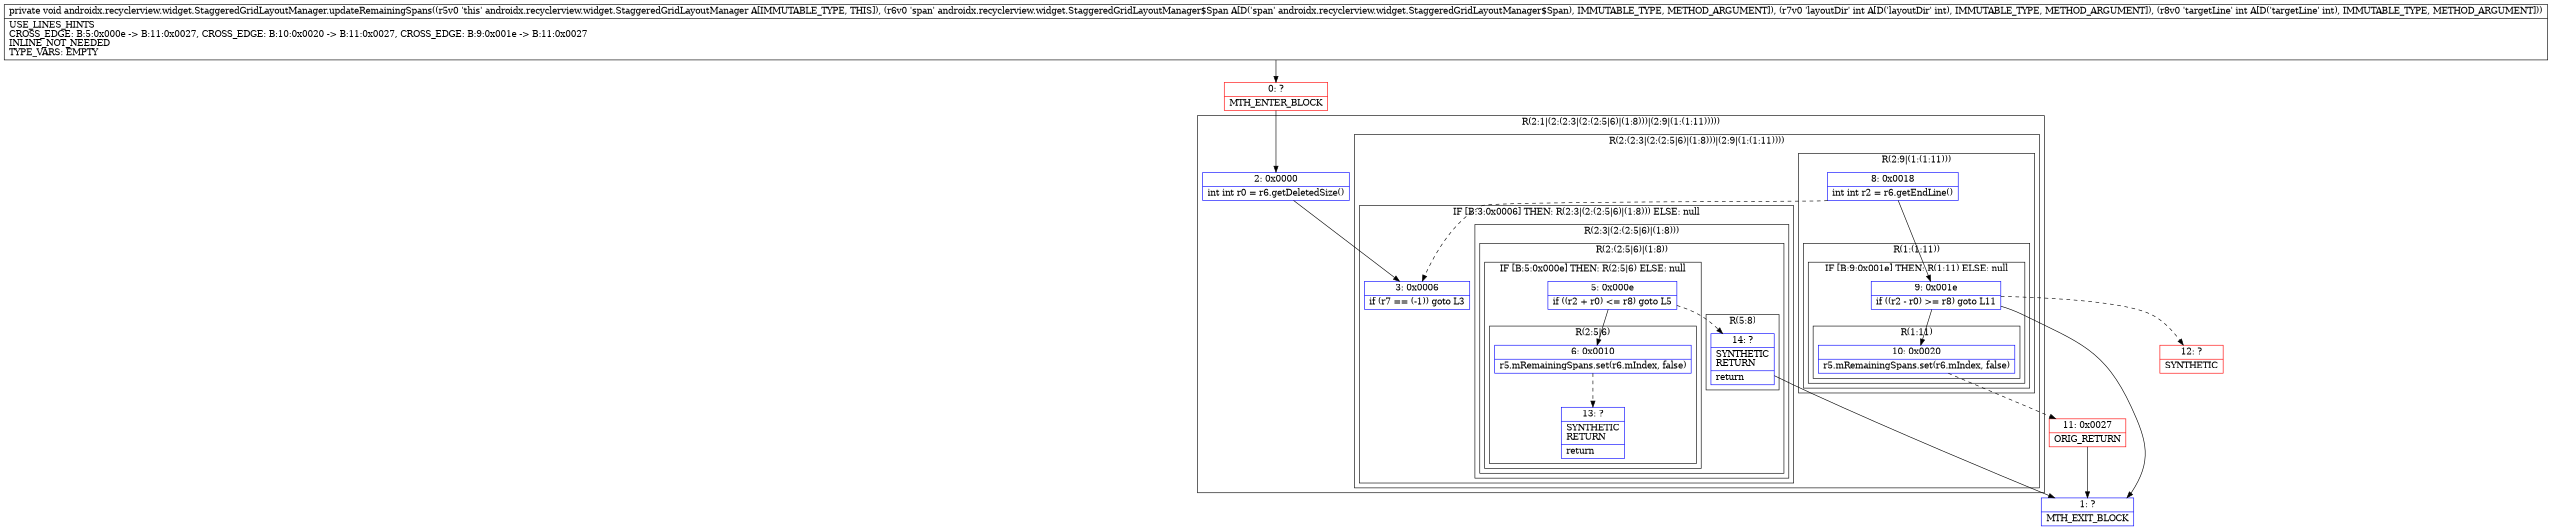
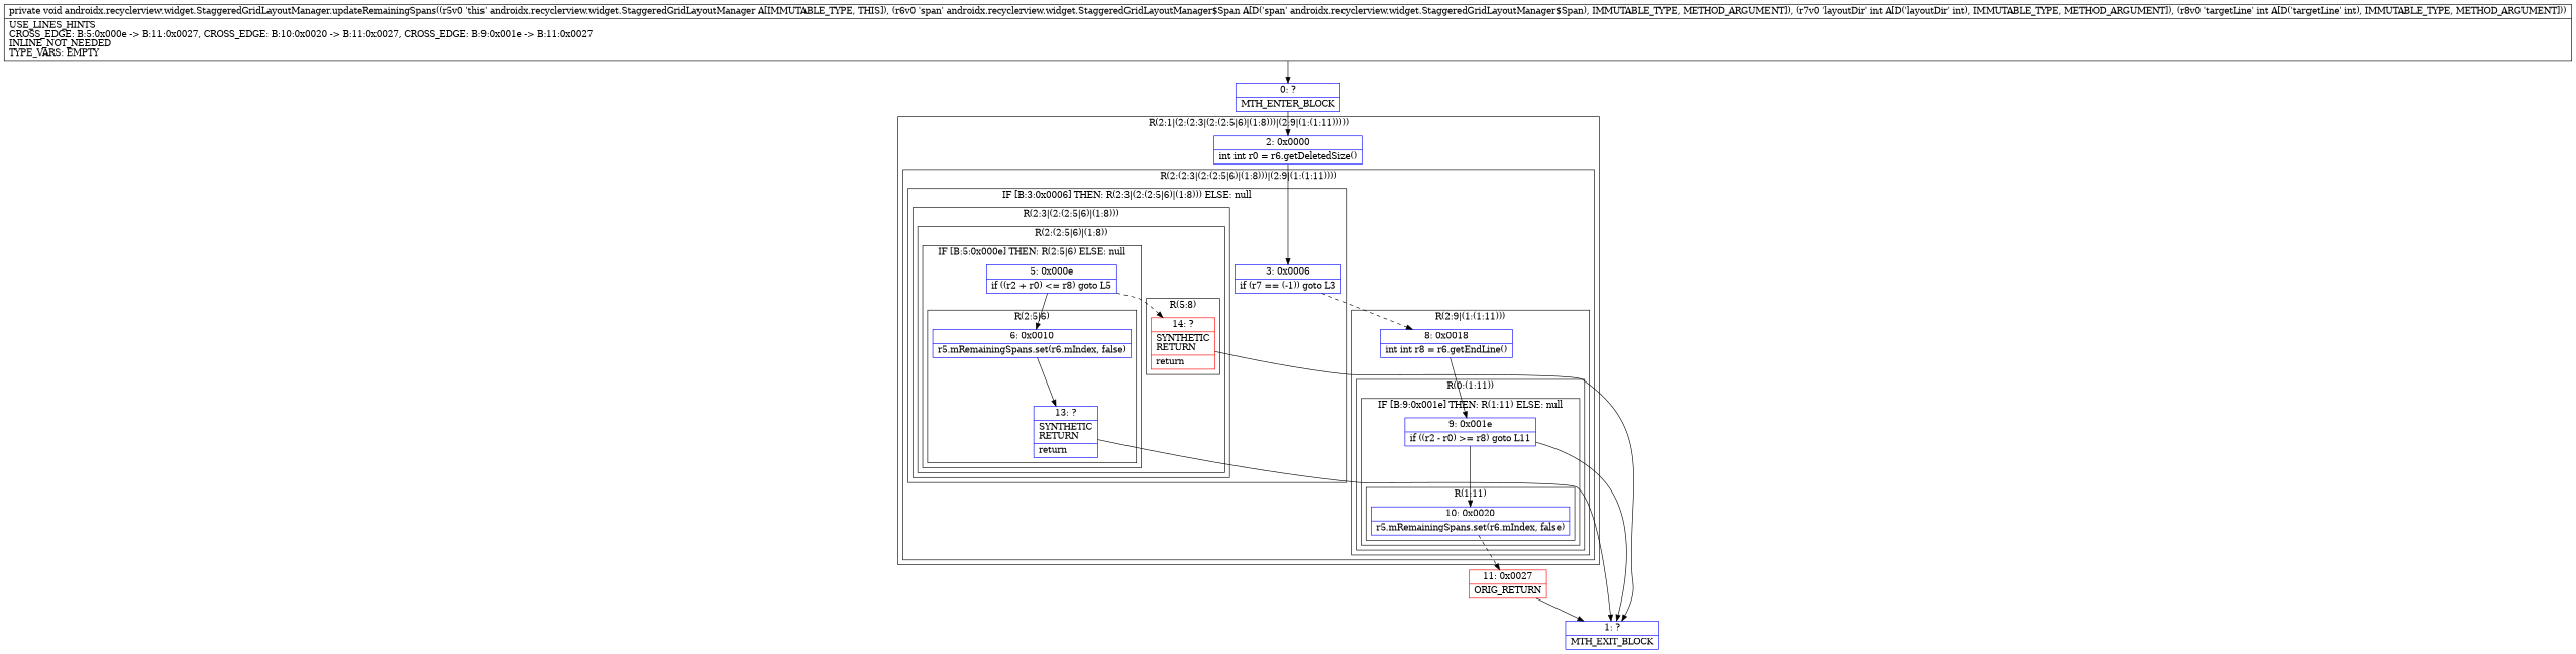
  digraph {
    node [color=blue shape=record]
    n1 [label="{6\:\ 0x0010|r5.mRemainingSpans.set(r6.mIndex, false)\l}"]
    n2 [label="{13\:\ ?|SYNTHETIC\lRETURN\l|return\l}"]
    n3 [label="{5\:\ 0x000e|if ((r2 + r0) \<= r8) goto L5\l}"]
-   n4 [label="{14\:\ ?|SYNTHETIC\lRETURN\l|return\l}"]
+   n4 [color=red label="{14\:\ ?|SYNTHETIC\lRETURN\l|return\l}"]
    n5 [label="{3\:\ 0x0006|if (r7 == (\-1)) goto L3\l}"]
    n6 [label="{10\:\ 0x0020|r5.mRemainingSpans.set(r6.mIndex, false)\l}"]
    n7 [label="{9\:\ 0x001e|if ((r2 \- r0) \>= r8) goto L11\l}"]
-   n8 [label="{8\:\ 0x0018|int int r2 = r6.getEndLine()\l}"]
+   n8 [label="{8\:\ 0x0018|int int r8 = r6.getEndLine()\l}"]
    n9 [label="{2\:\ 0x0000|int int r0 = r6.getDeletedSize()\l}"]
    n10 [label="{1\:\ ?|MTH_EXIT_BLOCK\l}"]
    n11 [color=red label="{11\:\ 0x0027|ORIG_RETURN\l}"]
-   n12 [color=red label="{12\:\ ?|SYNTHETIC\l}"]
-   n13 [color=red label="{0\:\ ?|MTH_ENTER_BLOCK\l}"]
+   n13 [label="{0\:\ ?|MTH_ENTER_BLOCK\l}"]
    n14 [label="{private void androidx.recyclerview.widget.StaggeredGridLayoutManager.updateRemainingSpans((r5v0 'this' androidx.recyclerview.widget.StaggeredGridLayoutManager A[IMMUTABLE_TYPE, THIS]), (r6v0 'span' androidx.recyclerview.widget.StaggeredGridLayoutManager$Span A[D('span' androidx.recyclerview.widget.StaggeredGridLayoutManager$Span), IMMUTABLE_TYPE, METHOD_ARGUMENT]), (r7v0 'layoutDir' int A[D('layoutDir' int), IMMUTABLE_TYPE, METHOD_ARGUMENT]), (r8v0 'targetLine' int A[D('targetLine' int), IMMUTABLE_TYPE, METHOD_ARGUMENT]))  | USE_LINES_HINTS\lCROSS_EDGE: B:5:0x000e \-\> B:11:0x0027, CROSS_EDGE: B:10:0x0020 \-\> B:11:0x0027, CROSS_EDGE: B:9:0x001e \-\> B:11:0x0027\lINLINE_NOT_NEEDED\lTYPE_VARS: EMPTY\l}" color=""]
    subgraph cluster_1 {
      label="R(2:1|(2:(2:3|(2:(2:5|6)|(1:8)))|(2:9|(1:(1:11)))))"
      n9
      subgraph cluster_2 {
        label="R(2:(2:3|(2:(2:5|6)|(1:8)))|(2:9|(1:(1:11))))"
        subgraph cluster_3 {
          label="IF [B:3:0x0006] THEN: R(2:3|(2:(2:5|6)|(1:8))) ELSE: null"
          n5
          subgraph cluster_4 {
            label="R(2:3|(2:(2:5|6)|(1:8)))"
            subgraph cluster_5 {
              label="R(2:(2:5|6)|(1:8))"
              subgraph cluster_6 {
                label="IF [B:5:0x000e] THEN: R(2:5|6) ELSE: null"
                n3
                subgraph cluster_7 {
                  label="R(2:5|6)"
                  n1
                  n2
                }
              }
              subgraph cluster_8 {
                label="R(5:8)"
                n4
              }
            }
          }
        }
        subgraph cluster_9 {
          label="R(2:9|(1:(1:11)))"
          n8
          subgraph cluster_10 {
-           label="R(1:(1:11))"
+           label="R(0:(1:11))"
            subgraph cluster_11 {
              label="IF [B:9:0x001e] THEN: R(1:11) ELSE: null"
              n7
              subgraph cluster_12 {
                label="R(1:11)"
                n6
              }
            }
          }
        }
      }
    }
-   n1 -> n2 [style=dashed]
+   n1 -> n2
+   n2 -> n10
    n3 -> n1
    n3 -> n4 [style=dashed]
    n4 -> n10
-   n8 -> n5 [style=dashed]
+   n5 -> n8 [style=dashed]
    n6 -> n11 [style=dashed]
    n7 -> n6
    n7 -> n10
-   n7 -> n12 [style=dashed]
    n8 -> n7
    n9 -> n5
    n11 -> n10
    n13 -> n9
    n14 -> n13
  }
